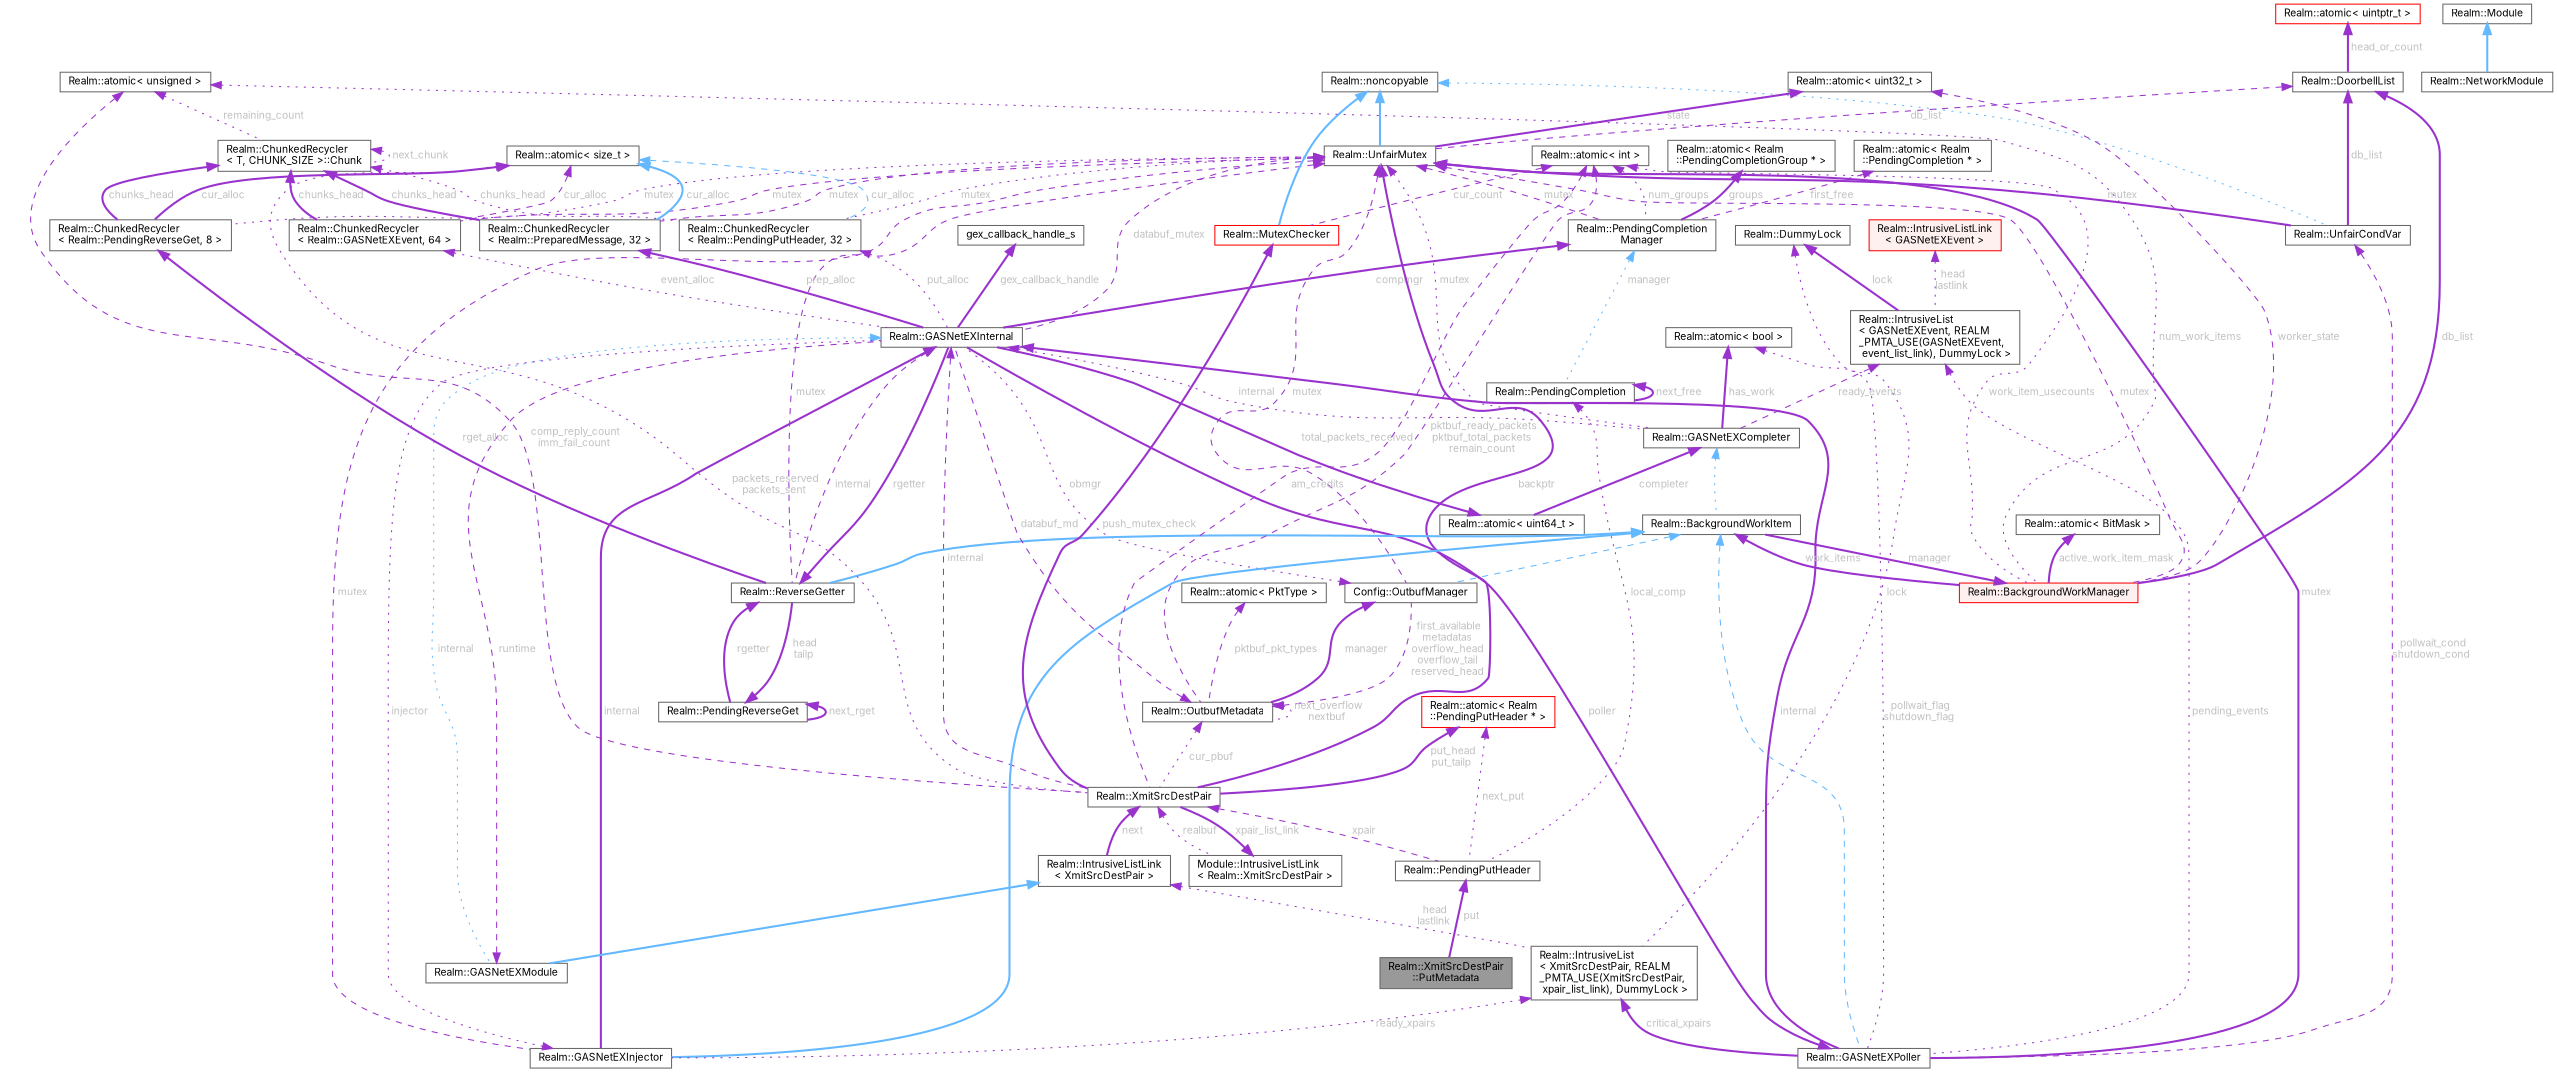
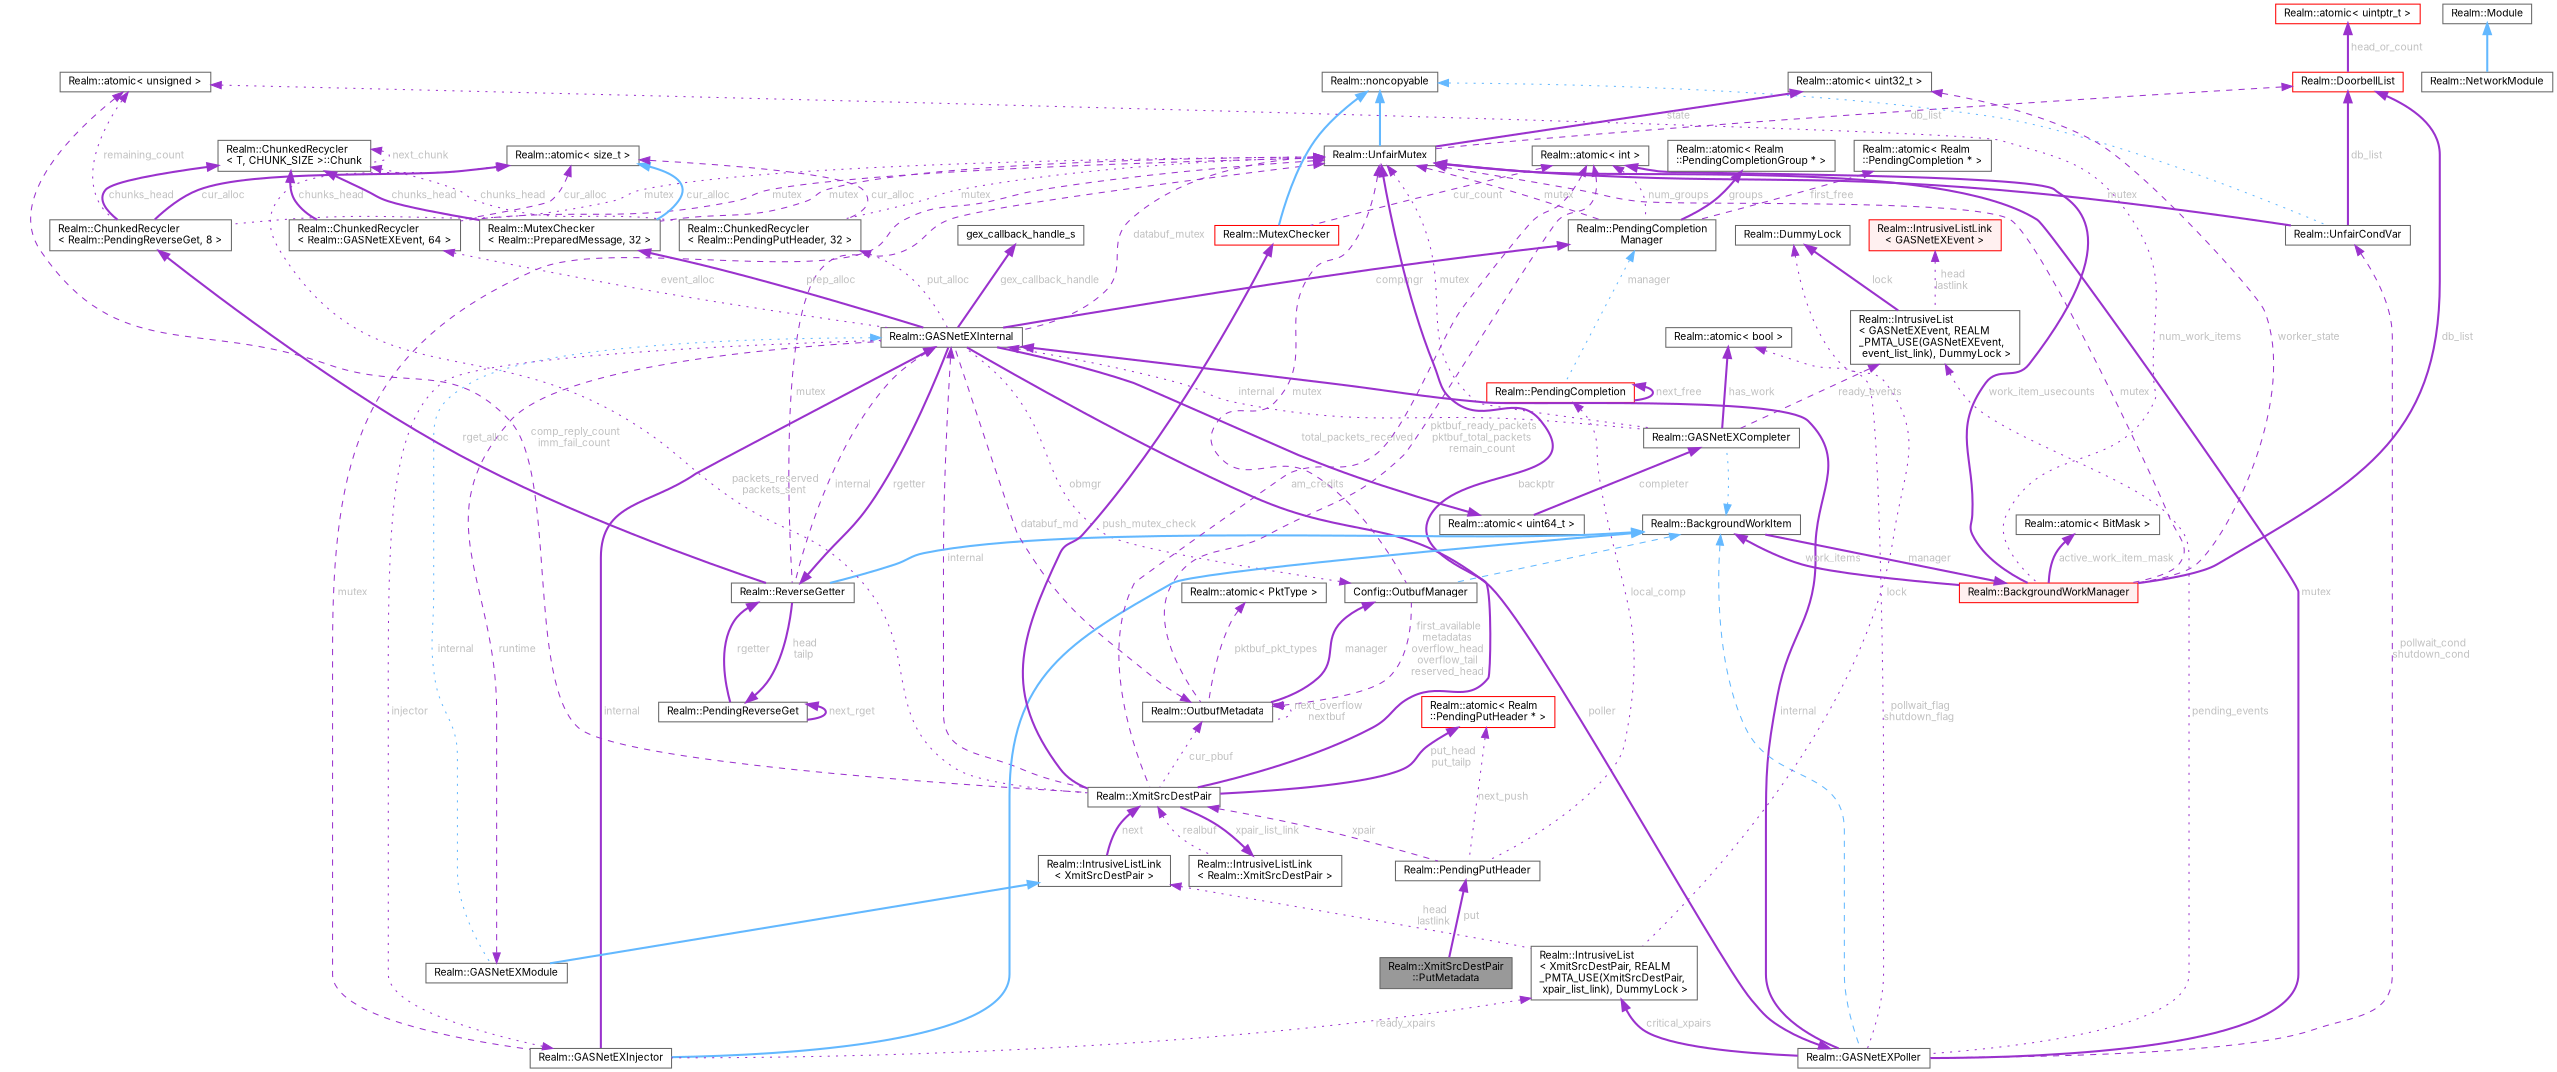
  digraph {
    fontname=Inter
    node [color=gray40 fillcolor=white fontname=Inter fontsize=10 shape=box style=filled]
    edge [color=darkorchid3 dir=back fontcolor=grey fontname=Inter fontsize=10 labelfontname=Helvetica labelfontsize=10 style=bold]
    n1 [fillcolor=grey60 fontcolor=black height=0.2 label="Realm::XmitSrcDestPair\l::PutMetadata" width=0.4]
    n2 [height=0.2 label="Realm::PendingPutHeader" width=0.4]
-   n3 [height=0.2 label="Realm::PendingCompletion" width=0.4]
+   n3 [color=red height=0.2 label="Realm::PendingCompletion" width=0.4]
    n4 [height=0.2 label="Realm::PendingCompletion\lManager" width=0.4]
    n5 [height=0.2 label="Realm::GASNetEXInternal" width=0.4]
    n6 [height=0.2 label="Realm::XmitSrcDestPair" width=0.4]
    n7 [height=0.2 label="Realm::GASNetEXPoller" width=0.4]
    n8 [height=0.2 label="Realm::GASNetEXInjector" width=0.4]
    n9 [height=0.2 label="Realm::GASNetEXCompleter" width=0.4]
    n10 [height=0.2 label="Realm::ReverseGetter" width=0.4]
    n11 [height=0.2 label="Realm::GASNetEXModule" width=0.4]
    n12 [height=0.2 label="Realm::UnfairMutex" width=0.4]
    n13 [color=red fillcolor="#FFF0F0" height=0.2 label="Realm::BackgroundWorkManager" width=0.4]
    n14 [height=0.2 label="Realm::UnfairCondVar" width=0.4]
    n15 [height=0.2 label="Realm::ChunkedRecycler\l\< Realm::PendingReverseGet, 8 \>" width=0.4]
    n16 [height=0.2 label="Config::OutbufManager" width=0.4]
    n17 [height=0.2 label="Realm::ChunkedRecycler\l\< Realm::GASNetEXEvent, 64 \>" width=0.4]
-   n18 [height=0.2 label="Realm::ChunkedRecycler\l\< Realm::PreparedMessage, 32 \>" width=0.4]
+   n18 [height=0.2 label="Realm::MutexChecker\l\< Realm::PreparedMessage, 32 \>" width=0.4]
    n19 [height=0.2 label="Realm::ChunkedRecycler\l\< Realm::PendingPutHeader, 32 \>" width=0.4]
-   n20 [height=0.2 label="Module::IntrusiveListLink\l\< Realm::XmitSrcDestPair \>" width=0.4]
+   n20 [height=0.2 label="Realm::IntrusiveListLink\l\< Realm::XmitSrcDestPair \>" width=0.4]
    n21 [height=0.2 label="Realm::IntrusiveListLink\l\< XmitSrcDestPair \>" width=0.4]
    n22 [height=0.2 label="Realm::BackgroundWorkItem" width=0.4]
    n23 [height=0.2 label="Realm::atomic\< uint64_t \>" width=0.4]
    n24 [height=0.2 label="Realm::PendingReverseGet" width=0.4]
    n25 [height=0.2 label="Realm::OutbufMetadata" width=0.4]
    n26 [height=0.2 label="Realm::noncopyable" width=0.4]
    n27 [color=red height=0.2 label="Realm::MutexChecker" width=0.4]
    n28 [height=0.2 label="Realm::atomic\< uint32_t \>" width=0.4]
-   n29 [height=0.2 label="Realm::DoorbellList" width=0.4]
+   n29 [color=red height=0.2 label="Realm::DoorbellList" width=0.4]
    n30 [color=red height=0.2 label="Realm::atomic\< uintptr_t \>" width=0.4]
    n31 [height=0.2 label="Realm::atomic\< Realm\l::PendingCompletion * \>" width=0.4]
    n32 [height=0.2 label="Realm::atomic\< int \>" width=0.4]
    n33 [height=0.2 label="Realm::atomic\< Realm\l::PendingCompletionGroup * \>" width=0.4]
    n34 [height=0.2 label="Realm::atomic\< size_t \>" width=0.4]
    n35 [height=0.2 label="Realm::atomic\< unsigned \>" width=0.4]
    n36 [height=0.2 label="Realm::ChunkedRecycler\l\< T, CHUNK_SIZE \>::Chunk" width=0.4]
    n37 [height=0.2 label="Realm::IntrusiveList\l\< XmitSrcDestPair, REALM\l_PMTA_USE(XmitSrcDestPair,\l xpair_list_link), DummyLock \>" width=0.4]
    n38 [height=0.2 label="Realm::NetworkModule" width=0.4]
    n39 [height=0.2 label="Realm::Module" width=0.4]
    n40 [height=0.2 label="Realm::atomic\< BitMask \>" width=0.4]
    n41 [height=0.2 label="Realm::atomic\< bool \>" width=0.4]
    n42 [height=0.2 label="Realm::DummyLock" width=0.4]
    n43 [height=0.2 label="Realm::IntrusiveList\l\< GASNetEXEvent, REALM\l_PMTA_USE(GASNetEXEvent,\l event_list_link), DummyLock \>" width=0.4]
    n44 [color=red fillcolor="#FFF0F0" height=0.2 label="Realm::IntrusiveListLink\l\< GASNetEXEvent \>" width=0.4]
    n45 [height=0.2 label="Realm::atomic\< PktType \>" width=0.4]
    n46 [height=0.2 label=gex_callback_handle_s width=0.4]
    n47 [color=red height=0.2 label="Realm::atomic\< Realm\l::PendingPutHeader * \>" width=0.4]
    n2 -> n1 [label=" put"]
    n3 -> n2 [label=" local_comp" style=dotted]
    n3 -> n3 [label=" next_free"]
    n4 -> n3 [color=steelblue1 label=" manager" style=dotted]
    n4 -> n5 [label=" compmgr"]
    n5 -> n6 [label=" internal" style=dashed]
    n5 -> n7 [label=" internal"]
    n5 -> n8 [label=" internal"]
    n5 -> n9 [label=" internal" style=dotted]
    n5 -> n10 [label=" internal" style=dashed]
    n5 -> n11 [color=steelblue1 label=" internal" style=dotted]
    n6 -> n2 [label=" xpair" style=dashed]
    n6 -> n20 [label=" realbuf" style=dotted]
    n6 -> n21 [label=" next"]
    n7 -> n5 [label=" poller"]
    n8 -> n5 [label=" injector" style=dotted]
    n9 -> n23 [label=" completer"]
    n10 -> n5 [label=" rgetter"]
    n10 -> n24 [label=" rgetter"]
    n11 -> n5 [label=" runtime" style=dashed]
    n12 -> n4 [label=" mutex" style=dashed]
    n12 -> n5 [label=" databuf_mutex" style=dashed]
    n12 -> n6 [label=" backptr"]
    n12 -> n7 [label=" mutex"]
    n12 -> n8 [label=" mutex" style=dashed]
    n12 -> n9 [label=" mutex" style=dotted]
    n12 -> n10 [label=" mutex" style=dashed]
    n12 -> n13 [label=" mutex" style=dashed]
    n12 -> n14 [label=" mutex"]
    n12 -> n15 [label=" mutex" style=dotted]
    n12 -> n16 [label=" mutex" style=dashed]
    n12 -> n17 [label=" mutex" style=dashed]
    n12 -> n18 [label=" mutex" style=dashed]
    n12 -> n19 [label=" mutex" style=dotted]
    n13 -> n22 [label=" manager"]
    n14 -> n7 [label=" pollwait_cond\nshutdown_cond" style=dashed]
    n15 -> n10 [label=" rget_alloc"]
    n16 -> n5 [label=" obmgr" style=dotted]
    n16 -> n25 [label=" manager"]
    n17 -> n5 [label=" event_alloc" style=dotted]
    n18 -> n5 [label=" prep_alloc"]
    n19 -> n5 [label=" put_alloc" style=dotted]
    n20 -> n6 [label=" xpair_list_link"]
    n21 -> n11 [color=steelblue1 fontcolor=""]
    n21 -> n37 [label=" head\nlastlink" style=dotted]
    n22 -> n7 [color=steelblue1 style=dashed fontcolor=""]
    n22 -> n8 [color=steelblue1 fontcolor=""]
-   n9 -> n22 [color=steelblue1 style=dotted fontcolor=""]
+   n22 -> n9 [color=steelblue1 style=dotted fontcolor=""]
    n22 -> n10 [color=steelblue1 fontcolor=""]
    n22 -> n13 [label=" work_items"]
    n22 -> n16 [color=steelblue1 style=dashed fontcolor=""]
    n23 -> n5 [label=" total_packets_received"]
    n24 -> n10 [label=" head\ntailp"]
    n24 -> n24 [label=" next_rget"]
    n25 -> n5 [label=" databuf_md" style=dashed]
    n25 -> n6 [label=" cur_pbuf" style=dotted]
    n25 -> n16 [label=" first_available\nmetadatas\noverflow_head\noverflow_tail\nreserved_head" style=dashed]
    n25 -> n25 [label=" next_overflow\nnextbuf" style=dotted]
    n26 -> n12 [color=steelblue1 fontcolor=""]
    n26 -> n14 [color=steelblue1 style=dotted fontcolor=""]
    n26 -> n27 [color=steelblue1 fontcolor=""]
    n27 -> n6 [label=" push_mutex_check"]
    n28 -> n12 [label=" state"]
    n28 -> n13 [label=" worker_state" style=dashed]
    n29 -> n12 [label=" db_list" style=dashed]
    n29 -> n13 [label=" db_list"]
    n29 -> n14 [label=" db_list"]
    n30 -> n29 [label=" head_or_count"]
    n31 -> n4 [label=" first_free" style=dashed]
    n32 -> n4 [label=" num_groups" style=dotted]
    n32 -> n6 [label=" am_credits" style=dashed]
-   n32 -> n13 [label=" work_item_usecounts" style=dotted]
+   n32 -> n13 [label=" work_item_usecounts"]
    n32 -> n25 [label=" pktbuf_ready_packets\npktbuf_total_packets\nremain_count" style=dashed]
    n32 -> n27 [label=" cur_count" style=dashed]
    n33 -> n4 [label=" groups"]
    n34 -> n6 [label=" packets_reserved\npackets_sent" style=dotted]
    n34 -> n15 [label=" cur_alloc"]
    n34 -> n17 [label=" cur_alloc" style=dashed]
    n34 -> n18 [color=steelblue1 label=" cur_alloc"]
-   n34 -> n19 [color=steelblue1 label=" cur_alloc" style=dashed]
+   n34 -> n19 [label=" cur_alloc" style=dashed]
    n35 -> n6 [label=" comp_reply_count\nimm_fail_count" style=dashed]
    n35 -> n13 [label=" num_work_items" style=dotted]
-   n35 -> n36 [label=" remaining_count" style=dotted]
+   n35 -> n15 [label=" remaining_count" style=dotted]
    n36 -> n15 [label=" chunks_head"]
    n36 -> n17 [label=" chunks_head"]
    n36 -> n18 [label=" chunks_head"]
    n36 -> n19 [label=" chunks_head" style=dotted]
    n36 -> n36 [label=" next_chunk" style=dotted]
    n37 -> n7 [label=" critical_xpairs"]
    n37 -> n8 [label=" ready_xpairs" style=dotted]
    n39 -> n38 [color=steelblue1 fontcolor=""]
    n40 -> n13 [label=" active_work_item_mask"]
    n41 -> n7 [label=" pollwait_flag\nshutdown_flag" style=dotted]
    n41 -> n9 [label=" has_work"]
    n42 -> n37 [label=" lock" style=dotted]
    n42 -> n43 [label=" lock"]
    n43 -> n7 [label=" pending_events" style=dotted]
    n43 -> n9 [label=" ready_events" style=dashed]
    n44 -> n43 [label=" head\nlastlink" style=dotted]
    n45 -> n25 [label=" pktbuf_pkt_types" style=dashed]
    n46 -> n5 [label=" gex_callback_handle"]
-   n47 -> n2 [label=" next_put" style=dotted]
+   n47 -> n2 [label=" next_push" style=dotted]
    n47 -> n6 [label=" put_head\nput_tailp"]
  }
